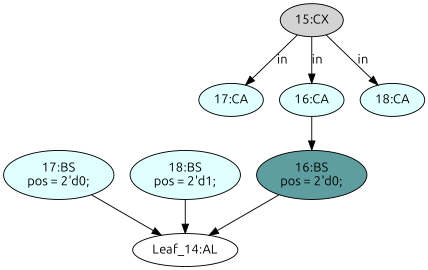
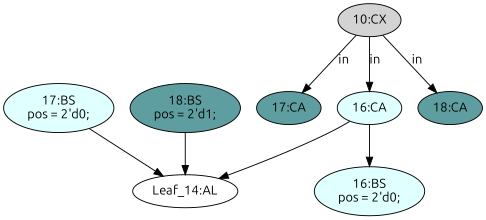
  strict digraph {
    fontname=Ubuntu
    node [fillcolor=lightcyan fontname=Ubuntu statements="[]" style=filled typ=BlockingSubstitution]
    edge [cond="[]" fontname=Ubuntu lineno=None]
-   n1 [ast="<pyverilog.vparser.ast.BlockingSubstitution object at 0x7f0df47e86d0>" fillcolor=cadetblue label="16:BS\npos = 2'd0;" statements="[<pyverilog.vparser.ast.BlockingSubstitution object at 0x7f0df47e86d0>]"]
+   n1 [ast="<pyverilog.vparser.ast.BlockingSubstitution object at 0x7f0df47e86d0>" label="16:BS\npos = 2'd0;" statements="[<pyverilog.vparser.ast.BlockingSubstitution object at 0x7f0df47e86d0>]"]
    n2 [def_var="['pos']" label="Leaf_14:AL" fillcolor="" statements="" style="" typ=""]
-   n3 [ast="<pyverilog.vparser.ast.Case object at 0x7f0df47e8ad0>" label="17:CA" typ=Case]
+   n3 [ast="<pyverilog.vparser.ast.Case object at 0x7f0df47e8ad0>" fillcolor=cadetblue label="17:CA" typ=Case]
    n4 [ast="<pyverilog.vparser.ast.BlockingSubstitution object at 0x7f0df47e8b50>" label="17:BS\npos = 2'd0;" statements="[<pyverilog.vparser.ast.BlockingSubstitution object at 0x7f0df47e8b50>]"]
-   n5 [ast="<pyverilog.vparser.ast.CasexStatement object at 0x7f0df47e8c90>" fillcolor=lightgray label="15:CX" typ=CasexStatement]
+   n5 [ast="<pyverilog.vparser.ast.CasexStatement object at 0x7f0df47e8c90>" fillcolor=lightgray label="10:CX" typ=CasexStatement]
    n6 [ast="<pyverilog.vparser.ast.Case object at 0x7f0df47e8d50>" label="16:CA" typ=Case]
-   n7 [ast="<pyverilog.vparser.ast.Case object at 0x7f0df47e8dd0>" label="18:CA" typ=Case]
-   n8 [ast="<pyverilog.vparser.ast.BlockingSubstitution object at 0x7f0df47e8e50>" label="18:BS\npos = 2'd1;" statements="[<pyverilog.vparser.ast.BlockingSubstitution object at 0x7f0df47e8e50>]"]
-   n1 -> n2
+   n7 [ast="<pyverilog.vparser.ast.Case object at 0x7f0df47e8dd0>" fillcolor=cadetblue label="18:CA" typ=Case]
+   n8 [ast="<pyverilog.vparser.ast.BlockingSubstitution object at 0x7f0df47e8e50>" fillcolor=cadetblue label="18:BS\npos = 2'd1;" statements="[<pyverilog.vparser.ast.BlockingSubstitution object at 0x7f0df47e8e50>]"]
+   n6 -> n2
    n4 -> n2
    n5 -> n3 [cond="['in']" label=in lineno=15]
    n5 -> n6 [cond="['in']" label=in lineno=15]
    n5 -> n7 [cond="['in']" label=in lineno=15]
    n6 -> n1
    n8 -> n2
  }
